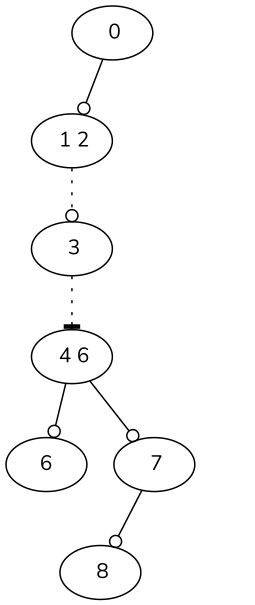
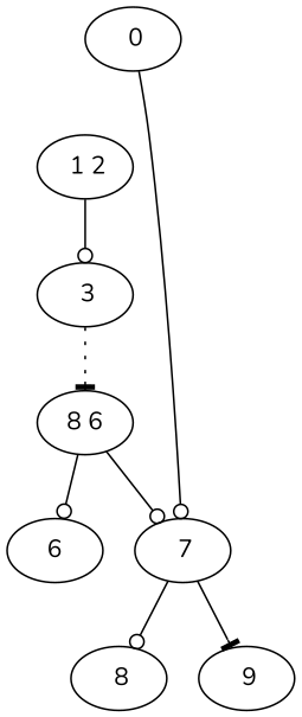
  digraph {
    fontname=Nunito
    node [fontname=Nunito]
    edge [arrowhead=odot fontname=Nunito style=solid]
    " 0"
    " 1 2"
    " 3"
-   " 4 6"
+   " 4 6" [label="8 6"]
    " 7"
    n6 [label=6]
    " 8"
-   " 0" -> " 1 2"
-   " 1 2" -> " 3" [style=dotted]
+   " 9"
+   " 0" -> " 7"
+   " 1 2" -> " 3"
    " 3" -> " 4 6" [arrowhead=tee style=dotted]
    " 4 6" -> " 7"
    " 4 6" -> n6
    " 7" -> " 8"
+   " 7" -> " 9" [arrowhead=tee]
  }
